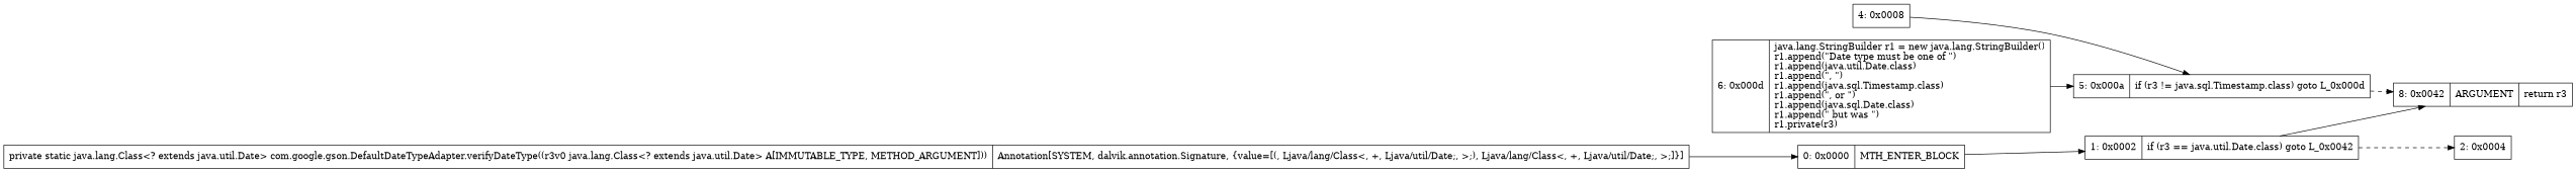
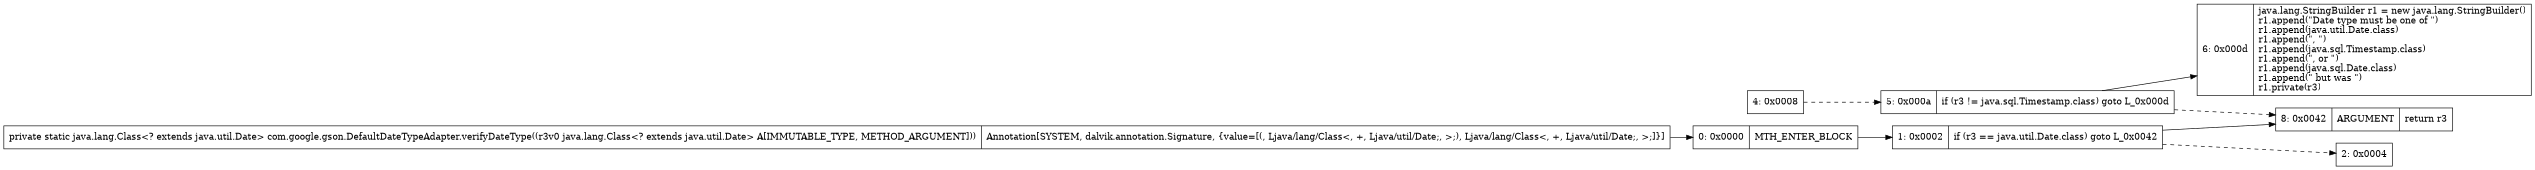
  digraph {
    rankdir=LR
    node [shape=record]
    n1 [label="{0\:\ 0x0000|MTH_ENTER_BLOCK\l}"]
    n2 [label="{1\:\ 0x0002|if (r3 == java.util.Date.class) goto L_0x0042\l}"]
    n3 [label="{2\:\ 0x0004}"]
    n4 [label="{8\:\ 0x0042|ARGUMENT\l|return r3\l}"]
    n5 [label="{4\:\ 0x0008}"]
    n6 [label="{5\:\ 0x000a|if (r3 != java.sql.Timestamp.class) goto L_0x000d\l}"]
    n7 [label="{6\:\ 0x000d|java.lang.StringBuilder r1 = new java.lang.StringBuilder()\lr1.append(\"Date type must be one of \")\lr1.append(java.util.Date.class)\lr1.append(\", \")\lr1.append(java.sql.Timestamp.class)\lr1.append(\", or \")\lr1.append(java.sql.Date.class)\lr1.append(\" but was \")\lr1.private(r3)\l}"]
    n8 [label="{private static java.lang.Class\<? extends java.util.Date\> com.google.gson.DefaultDateTypeAdapter.verifyDateType((r3v0 java.lang.Class\<? extends java.util.Date\> A[IMMUTABLE_TYPE, METHOD_ARGUMENT]))  | Annotation[SYSTEM, dalvik.annotation.Signature, \{value=[(, Ljava\/lang\/Class\<, +, Ljava\/util\/Date;, \>;), Ljava\/lang\/Class\<, +, Ljava\/util\/Date;, \>;]\}]\l}"]
    n1 -> n2
    n2 -> n3 [style=dashed]
    n2 -> n4
-   n5 -> n6
+   n5 -> n6 [style=dashed]
    n6 -> n4 [style=dashed]
-   n7 -> n6
+   n6 -> n7
    n8 -> n1
  }
